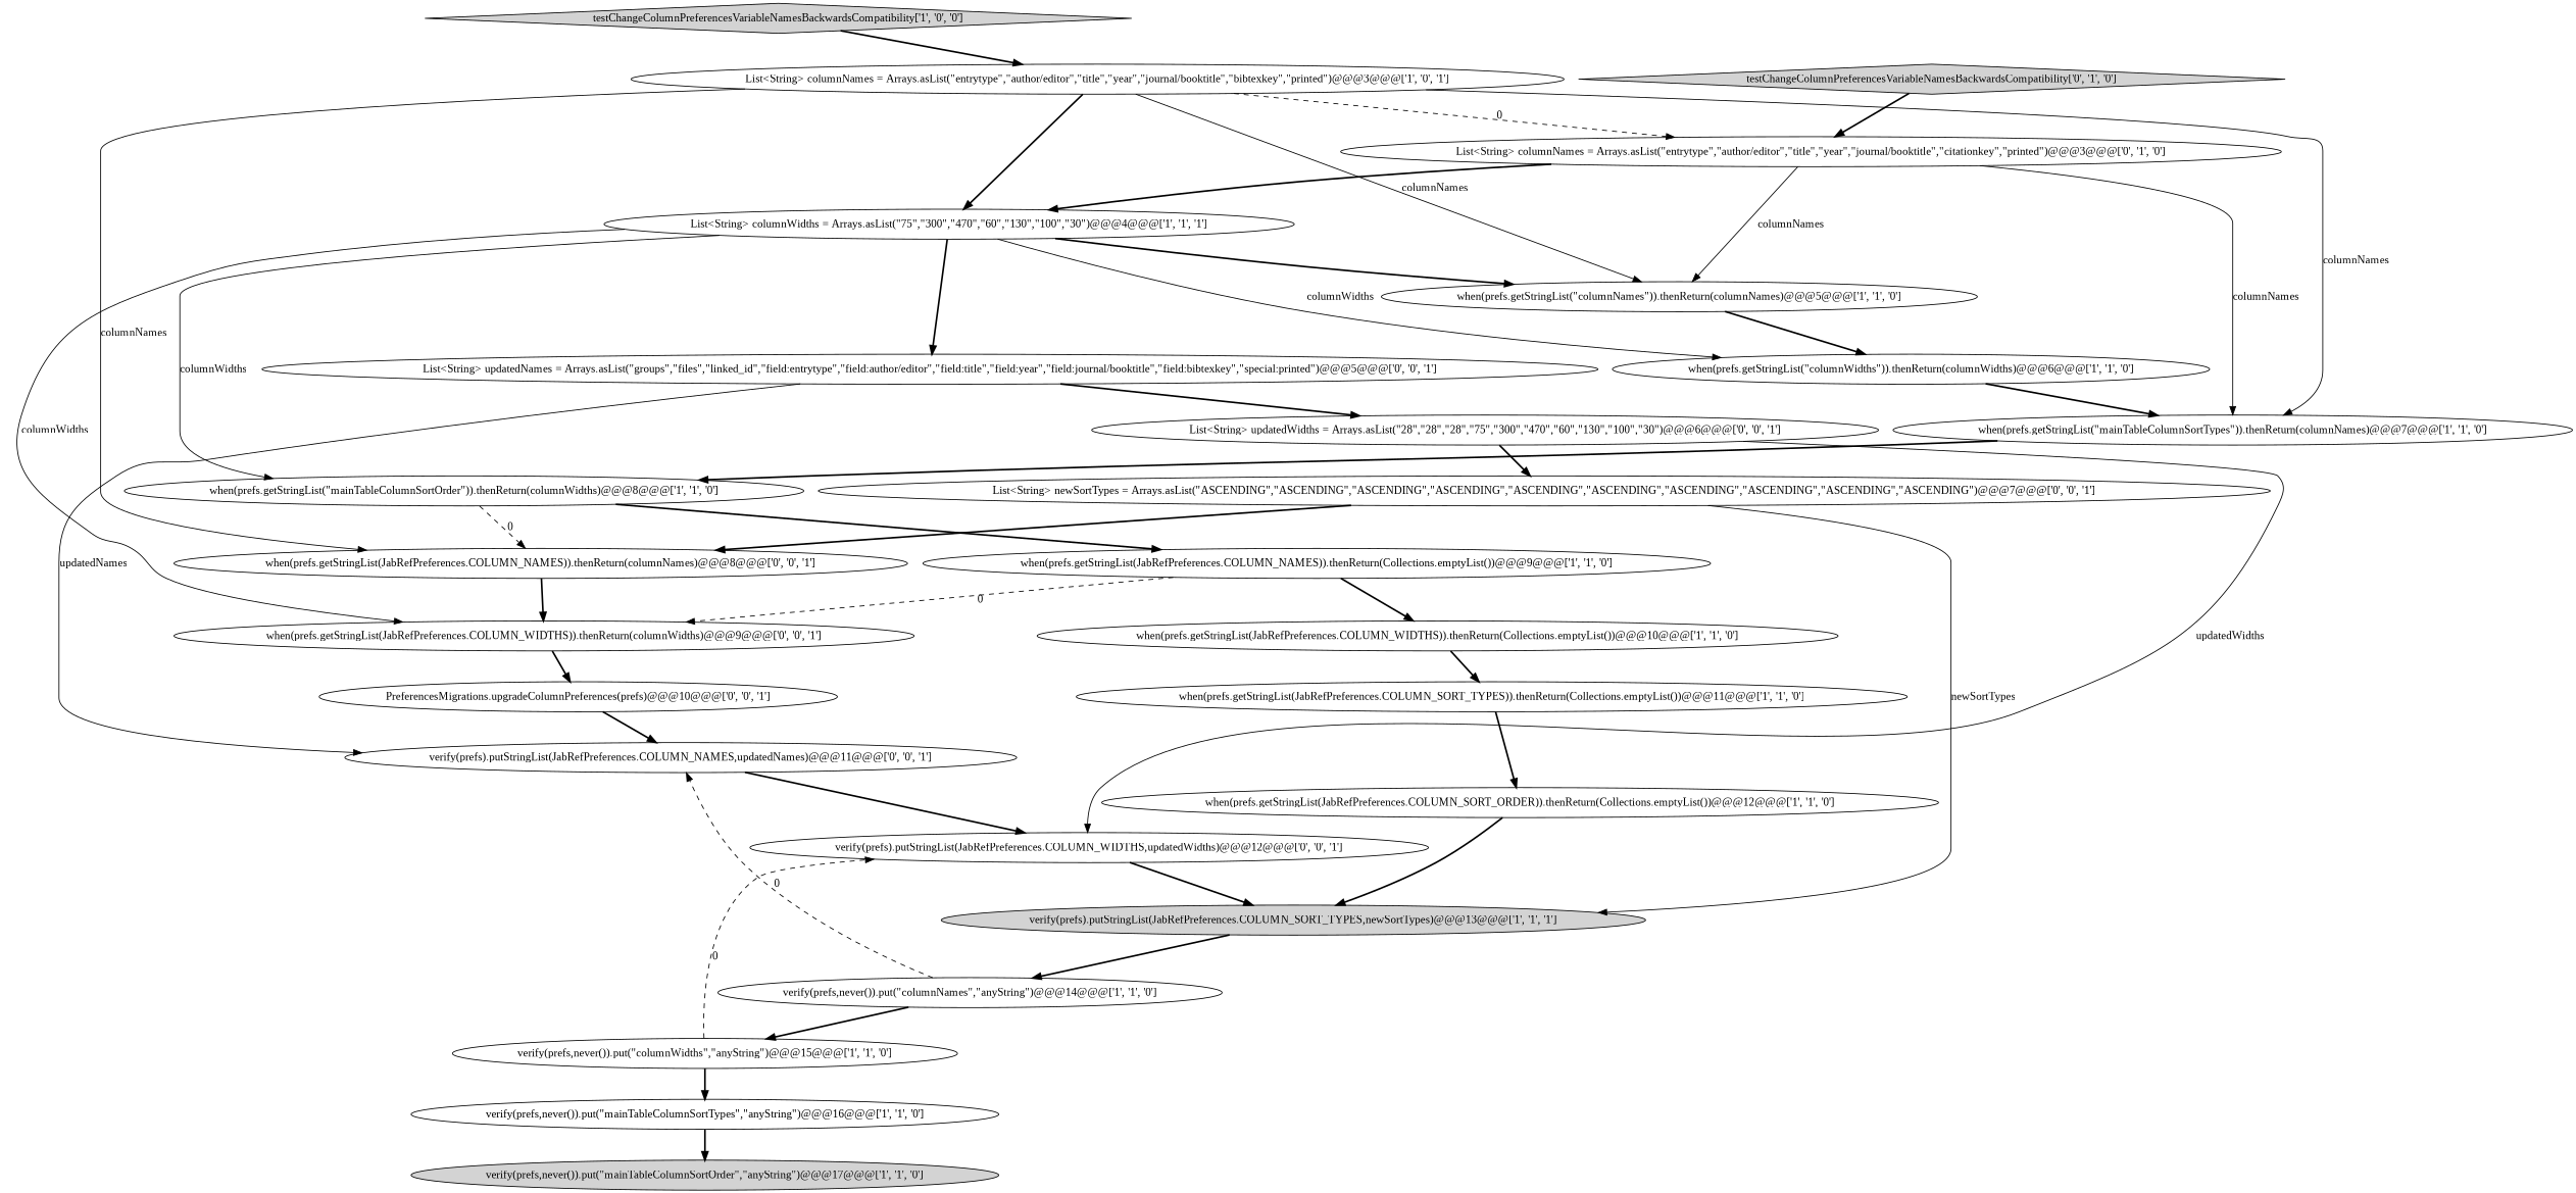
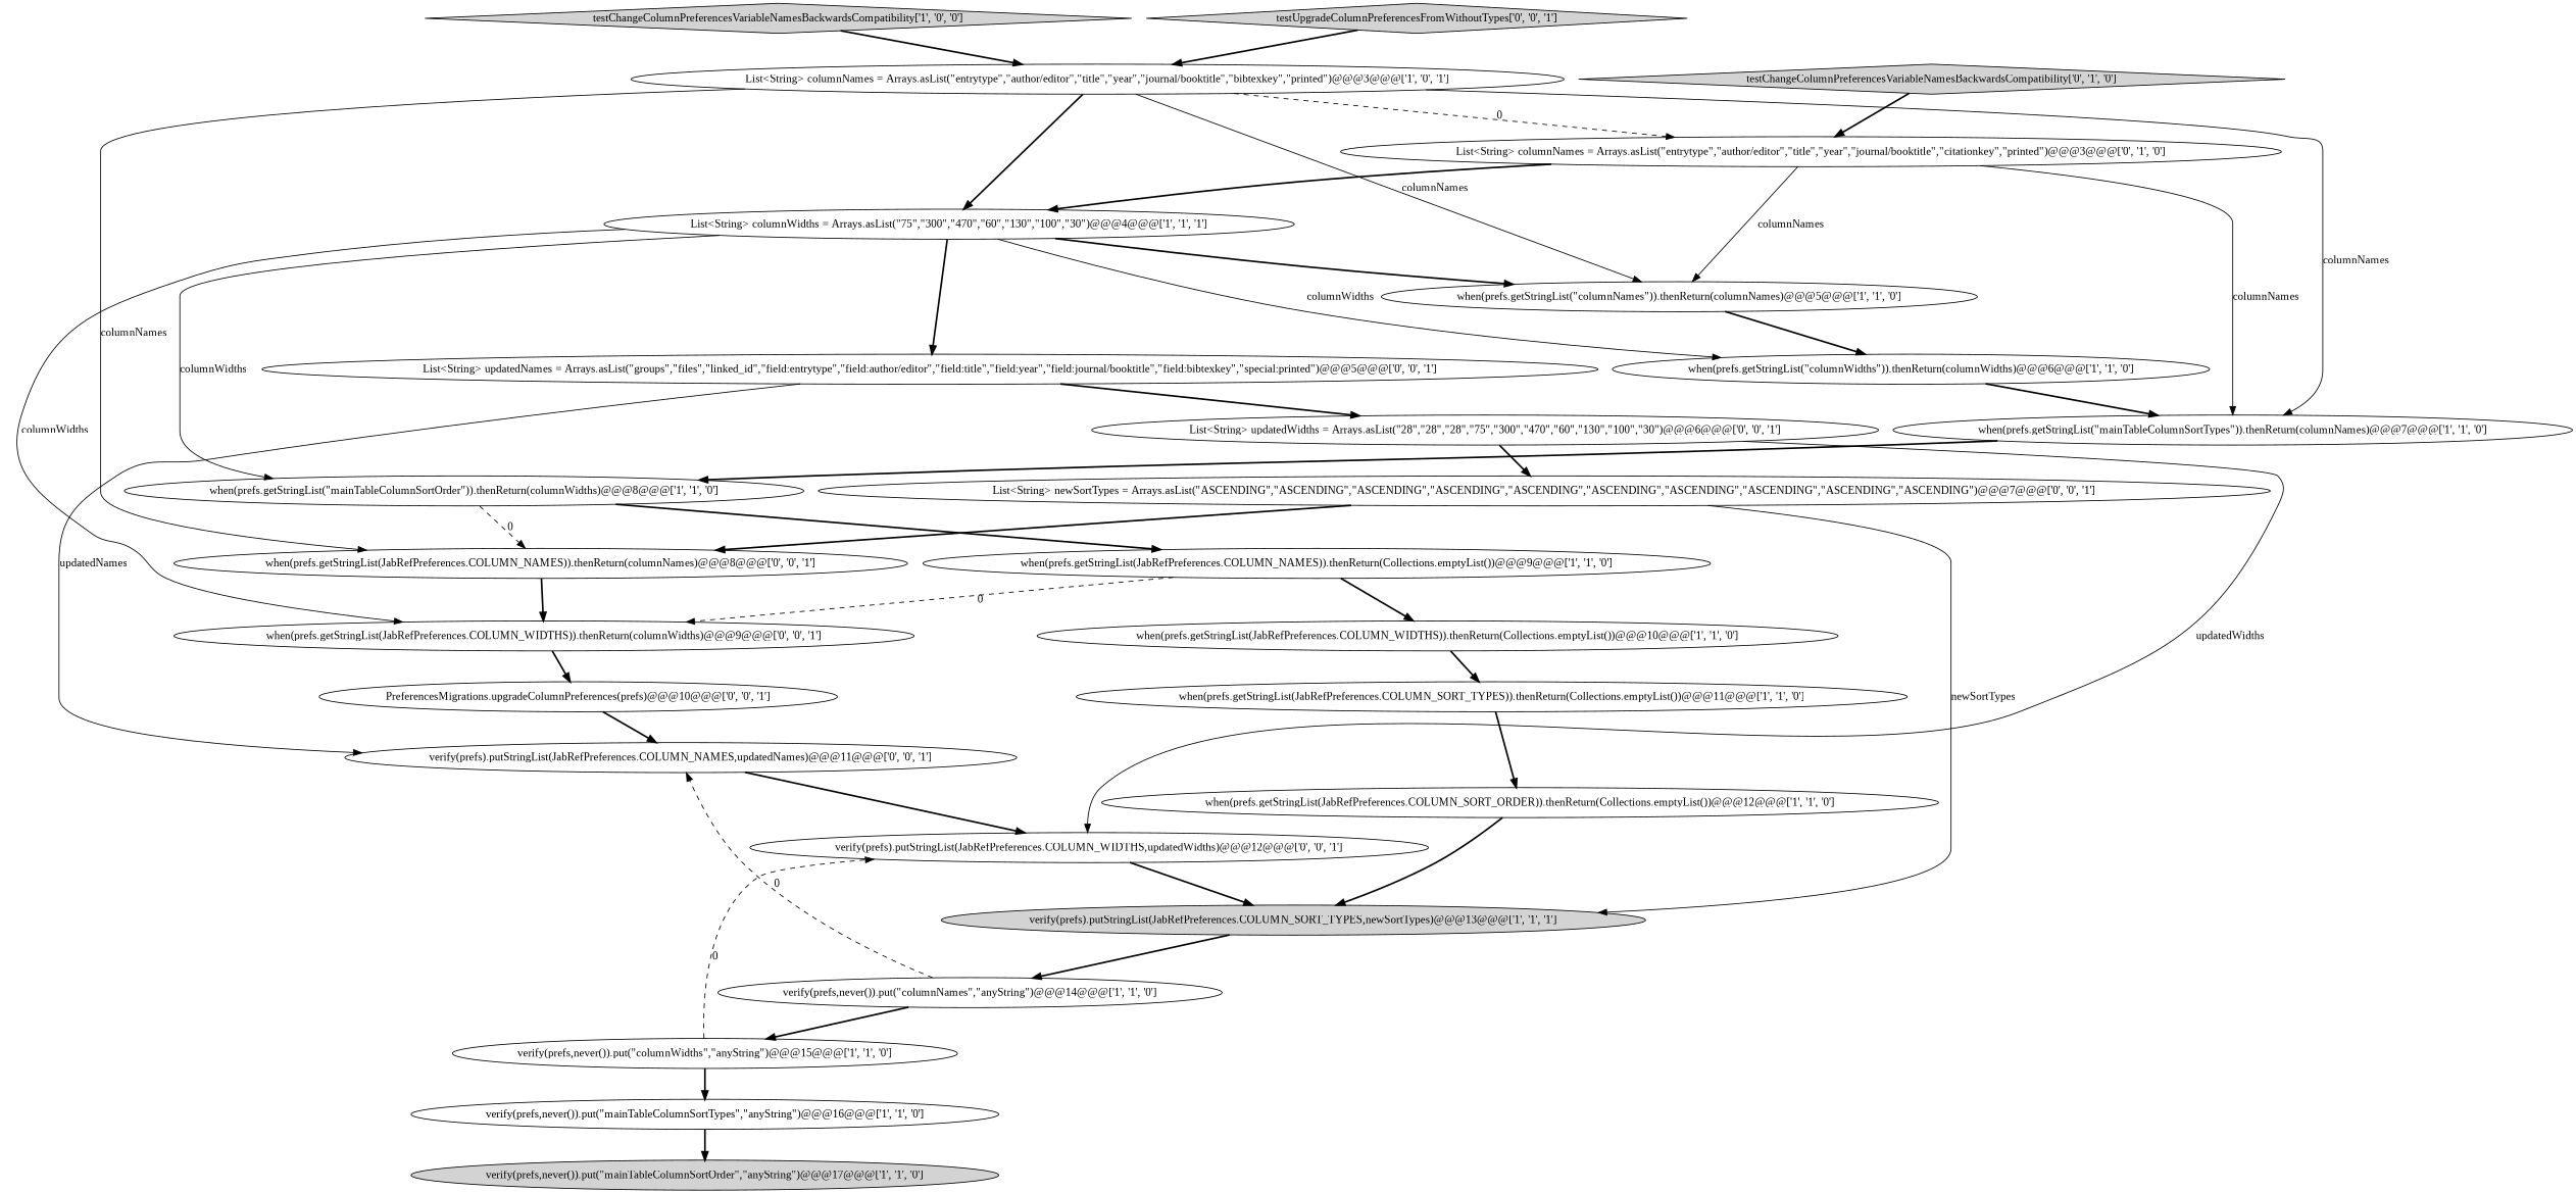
  digraph {
    fontname="Liberation Serif"
    node [fillcolor=white shape=ellipse style=filled fontname="Liberation Serif"]
    edge [style=bold fontname="Liberation Serif"]
    n1 [label="when(prefs.getStringList(\"columnWidths\")).thenReturn(columnWidths)@@@6@@@['1', '1', '0']"]
    n2 [label="when(prefs.getStringList(\"mainTableColumnSortTypes\")).thenReturn(columnNames)@@@7@@@['1', '1', '0']"]
    n3 [fillcolor=lightgray label="verify(prefs).putStringList(JabRefPreferences.COLUMN_SORT_TYPES,newSortTypes)@@@13@@@['1', '1', '1']"]
    n4 [label="verify(prefs,never()).put(\"columnNames\",\"anyString\")@@@14@@@['1', '1', '0']"]
    n5 [label="List<String> columnNames = Arrays.asList(\"entrytype\",\"author/editor\",\"title\",\"year\",\"journal/booktitle\",\"citationkey\",\"printed\")@@@3@@@['0', '1', '0']"]
    n6 [label="List<String> columnWidths = Arrays.asList(\"75\",\"300\",\"470\",\"60\",\"130\",\"100\",\"30\")@@@4@@@['1', '1', '1']"]
    n7 [label="when(prefs.getStringList(\"columnNames\")).thenReturn(columnNames)@@@5@@@['1', '1', '0']"]
    n8 [label="verify(prefs).putStringList(JabRefPreferences.COLUMN_NAMES,updatedNames)@@@11@@@['0', '0', '1']"]
    n9 [label="verify(prefs).putStringList(JabRefPreferences.COLUMN_WIDTHS,updatedWidths)@@@12@@@['0', '0', '1']"]
    n10 [label="List<String> newSortTypes = Arrays.asList(\"ASCENDING\",\"ASCENDING\",\"ASCENDING\",\"ASCENDING\",\"ASCENDING\",\"ASCENDING\",\"ASCENDING\",\"ASCENDING\",\"ASCENDING\",\"ASCENDING\")@@@7@@@['0', '0', '1']"]
    n11 [label="when(prefs.getStringList(JabRefPreferences.COLUMN_NAMES)).thenReturn(columnNames)@@@8@@@['0', '0', '1']"]
    n12 [fillcolor=lightgray label="testChangeColumnPreferencesVariableNamesBackwardsCompatibility['0', '1', '0']" shape=diamond]
    n13 [fillcolor=lightgray label="testChangeColumnPreferencesVariableNamesBackwardsCompatibility['1', '0', '0']" shape=diamond]
    n14 [label="List<String> columnNames = Arrays.asList(\"entrytype\",\"author/editor\",\"title\",\"year\",\"journal/booktitle\",\"bibtexkey\",\"printed\")@@@3@@@['1', '0', '1']"]
    n15 [label="when(prefs.getStringList(\"mainTableColumnSortOrder\")).thenReturn(columnWidths)@@@8@@@['1', '1', '0']"]
    n16 [label="List<String> updatedNames = Arrays.asList(\"groups\",\"files\",\"linked_id\",\"field:entrytype\",\"field:author/editor\",\"field:title\",\"field:year\",\"field:journal/booktitle\",\"field:bibtexkey\",\"special:printed\")@@@5@@@['0', '0', '1']"]
    n17 [label="List<String> updatedWidths = Arrays.asList(\"28\",\"28\",\"28\",\"75\",\"300\",\"470\",\"60\",\"130\",\"100\",\"30\")@@@6@@@['0', '0', '1']"]
    n18 [fillcolor=lightgray label="verify(prefs,never()).put(\"mainTableColumnSortOrder\",\"anyString\")@@@17@@@['1', '1', '0']"]
    n19 [label="when(prefs.getStringList(JabRefPreferences.COLUMN_WIDTHS)).thenReturn(Collections.emptyList())@@@10@@@['1', '1', '0']"]
    n20 [label="when(prefs.getStringList(JabRefPreferences.COLUMN_SORT_TYPES)).thenReturn(Collections.emptyList())@@@11@@@['1', '1', '0']"]
    n21 [label="when(prefs.getStringList(JabRefPreferences.COLUMN_SORT_ORDER)).thenReturn(Collections.emptyList())@@@12@@@['1', '1', '0']"]
    n22 [label="when(prefs.getStringList(JabRefPreferences.COLUMN_WIDTHS)).thenReturn(columnWidths)@@@9@@@['0', '0', '1']"]
    n23 [label="PreferencesMigrations.upgradeColumnPreferences(prefs)@@@10@@@['0', '0', '1']"]
    n24 [label="verify(prefs,never()).put(\"columnWidths\",\"anyString\")@@@15@@@['1', '1', '0']"]
    n25 [label="verify(prefs,never()).put(\"mainTableColumnSortTypes\",\"anyString\")@@@16@@@['1', '1', '0']"]
    n26 [label="when(prefs.getStringList(JabRefPreferences.COLUMN_NAMES)).thenReturn(Collections.emptyList())@@@9@@@['1', '1', '0']"]
+   n27 [fillcolor=lightgray label="testUpgradeColumnPreferencesFromWithoutTypes['0', '0', '1']" shape=diamond]
    n1 -> n2
    n2 -> n15
    n3 -> n4
    n4 -> n8 [label=0 style=dashed]
    n4 -> n24
    n5 -> n2 [label=columnNames style=solid]
    n5 -> n6
    n5 -> n7 [label=columnNames style=solid]
    n6 -> n1 [label=columnWidths style=solid]
    n6 -> n7
    n6 -> n15 [label=columnWidths style=solid]
    n6 -> n16
    n6 -> n22 [label=columnWidths style=solid]
    n7 -> n1
    n8 -> n9
    n9 -> n3
    n10 -> n3 [label=newSortTypes style=solid]
    n10 -> n11
    n11 -> n22
    n12 -> n5
    n13 -> n14
    n14 -> n2 [label=columnNames style=solid]
    n14 -> n5 [label=0 style=dashed]
    n14 -> n6
    n14 -> n7 [label=columnNames style=solid]
    n14 -> n11 [label=columnNames style=solid]
    n15 -> n11 [label=0 style=dashed]
    n15 -> n26
    n16 -> n8 [label=updatedNames style=solid]
    n16 -> n17
    n17 -> n9 [label=updatedWidths style=solid]
    n17 -> n10
    n19 -> n20
    n20 -> n21
    n21 -> n3
    n22 -> n23
    n23 -> n8
    n24 -> n9 [label=0 style=dashed]
    n24 -> n25
    n25 -> n18
    n26 -> n19
    n26 -> n22 [label=0 style=dashed]
+   n27 -> n14
  }
